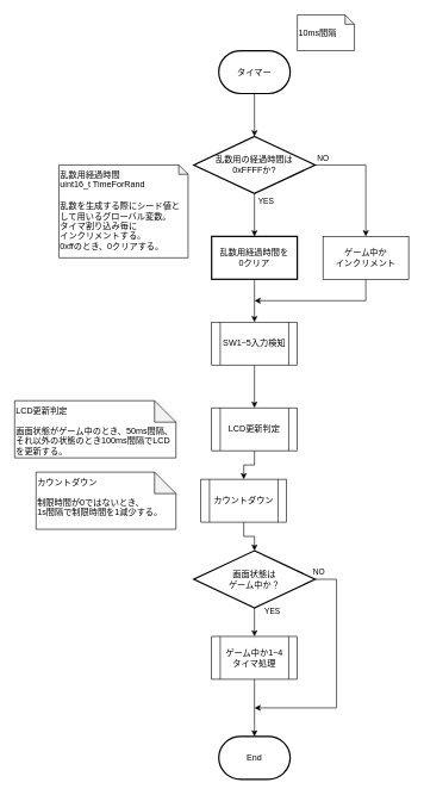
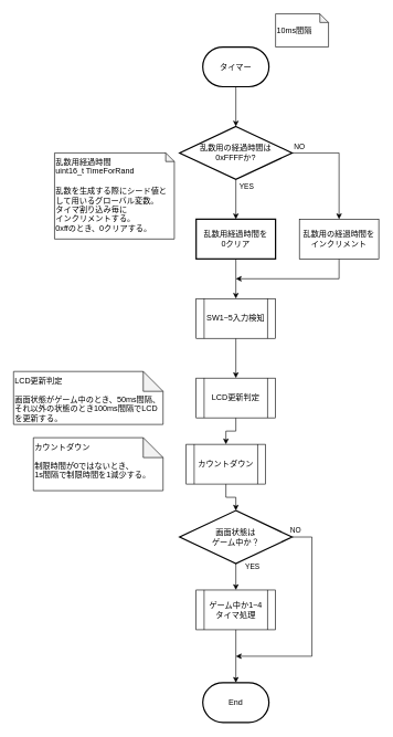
  <mxCell id="0" />
  <mxCell id="1" parent="0" />
  <mxCell id="2" style="edgeStyle=orthogonalEdgeStyle;rounded=0;orthogonalLoop=1;jettySize=auto;html=1;exitX=0.5;exitY=1;exitDx=0;exitDy=0;entryX=0.5;entryY=0;entryDx=0;entryDy=0;" parent="1" source="3" target="11" edge="1"><mxGeometry relative="1" as="geometry" /></mxCell>
  <mxCell id="3" value="SW1~5入力検知" style="shape=process;whiteSpace=wrap;html=1;backgroundOutline=1;" parent="1" vertex="1"><mxGeometry x="296" y="450" width="120" height="60" as="geometry" /></mxCell>
  <mxCell id="4" value="10ms間隔" style="shape=note;whiteSpace=wrap;html=1;backgroundOutline=1;darkOpacity=0.05;align=left;size=13;" parent="1" vertex="1"><mxGeometry x="416" y="20" width="80" height="50" as="geometry" /></mxCell>
  <mxCell id="5" value="End" style="strokeWidth=2;html=1;shape=mxgraph.flowchart.terminator;whiteSpace=wrap;" parent="1" vertex="1"><mxGeometry x="306" y="1030" width="100" height="60" as="geometry" /></mxCell>
  <mxCell id="6" value="カウントダウン&lt;br&gt;&lt;br&gt;制限時間が0ではないとき、&lt;br&gt;1s間隔で制限時間を1減少する。" style="shape=note;whiteSpace=wrap;html=1;backgroundOutline=1;darkOpacity=0.05;align=left;verticalAlign=top;" parent="1" vertex="1"><mxGeometry x="50" y="660" width="196" height="80" as="geometry" /></mxCell>
  <mxCell id="7" value="YES" style="edgeStyle=orthogonalEdgeStyle;rounded=0;orthogonalLoop=1;jettySize=auto;html=1;" parent="1" source="9" target="15" edge="1"><mxGeometry x="-0.75" y="25" relative="1" as="geometry"><mxPoint x="356" y="930" as="targetPoint" /><mxPoint as="offset" /></mxGeometry></mxCell>
  <mxCell id="8" value="NO" style="edgeStyle=orthogonalEdgeStyle;rounded=0;orthogonalLoop=1;jettySize=auto;html=1;exitX=1;exitY=0.5;exitDx=0;exitDy=0;" parent="1" source="9" edge="1"><mxGeometry x="-0.968" y="10" relative="1" as="geometry"><mxPoint x="356" y="990" as="targetPoint" /><Array as="points"><mxPoint x="471" y="810" /><mxPoint x="471" y="990" /><mxPoint x="356" y="990" /></Array><mxPoint as="offset" /></mxGeometry></mxCell>
  <mxCell id="9" value="画面状態は&lt;br&gt;ゲーム中か？" style="rhombus;whiteSpace=wrap;html=1;strokeWidth=2;" parent="1" vertex="1"><mxGeometry x="271" y="770" width="170" height="80" as="geometry" /></mxCell>
  <mxCell id="10" value="" style="edgeStyle=orthogonalEdgeStyle;rounded=0;orthogonalLoop=1;jettySize=auto;html=1;" parent="1" source="11" target="13" edge="1"><mxGeometry relative="1" as="geometry" /></mxCell>
  <mxCell id="11" value="LCD更新判定" style="shape=process;whiteSpace=wrap;html=1;backgroundOutline=1;" parent="1" vertex="1"><mxGeometry x="296" y="570" width="120" height="60" as="geometry" /></mxCell>
  <mxCell id="12" value="" style="edgeStyle=orthogonalEdgeStyle;rounded=0;orthogonalLoop=1;jettySize=auto;html=1;" parent="1" source="13" target="9" edge="1"><mxGeometry relative="1" as="geometry" /></mxCell>
  <mxCell id="13" value="カウントダウン" style="shape=process;whiteSpace=wrap;html=1;backgroundOutline=1;" parent="1" vertex="1"><mxGeometry x="281" y="670" width="120" height="60" as="geometry" /></mxCell>
  <mxCell id="14" value="LCD更新判定&lt;br&gt;&lt;br&gt;画面状態がゲーム中のとき、50ms間隔、それ以外の状態のとき100ms間隔でLCDを更新する。" style="shape=note;whiteSpace=wrap;html=1;backgroundOutline=1;darkOpacity=0.05;align=left;verticalAlign=top;" parent="1" vertex="1"><mxGeometry x="20" y="560" width="226" height="80" as="geometry" /></mxCell>
  <mxCell id="15" value="ゲーム中か1~4&lt;br&gt;タイマ処理" style="shape=process;whiteSpace=wrap;html=1;backgroundOutline=1;" parent="1" vertex="1"><mxGeometry x="296" y="890" width="120" height="60" as="geometry" /></mxCell>
  <mxCell id="16" value="" style="edgeStyle=orthogonalEdgeStyle;rounded=0;orthogonalLoop=1;jettySize=auto;html=1;exitX=0.5;exitY=1;exitDx=0;exitDy=0;" parent="1" source="15" target="5" edge="1"><mxGeometry relative="1" as="geometry"><mxPoint x="356" y="1250" as="sourcePoint" /></mxGeometry></mxCell>
  <mxCell id="17" value="乱数用経過時間&lt;br&gt;uint16_t TimeForRand&lt;br&gt;&lt;br&gt;乱数を生成する際にシード値として用いるグローバル変数。&lt;br&gt;タイマ割り込み毎に&lt;br&gt;インクリメントする。&lt;br&gt;0xffのとき、0クリアする。" style="shape=note;whiteSpace=wrap;html=1;backgroundOutline=1;darkOpacity=0.05;align=left;size=13;verticalAlign=top;" parent="1" vertex="1"><mxGeometry x="82" y="230" width="181" height="130" as="geometry" /></mxCell>
  <mxCell id="18" value="" style="edgeStyle=orthogonalEdgeStyle;rounded=0;orthogonalLoop=1;jettySize=auto;html=1;" parent="1" source="19" edge="1"><mxGeometry relative="1" as="geometry"><mxPoint x="356" y="420" as="targetPoint" /><Array as="points"><mxPoint x="512" y="420" /></Array></mxGeometry></mxCell>
- <mxCell id="19" value="ゲーム中か&lt;br&gt;インクリメント" style="rounded=0;whiteSpace=wrap;html=1;" parent="1" vertex="1"><mxGeometry x="452" y="330" width="120" height="60" as="geometry" /></mxCell>
+ <mxCell id="19" value="乱数用の経過時間を&lt;br&gt;インクリメント" style="rounded=0;whiteSpace=wrap;html=1;" parent="1" vertex="1"><mxGeometry x="452" y="330" width="120" height="60" as="geometry" /></mxCell>
  <mxCell id="20" value="" style="edgeStyle=orthogonalEdgeStyle;rounded=0;orthogonalLoop=1;jettySize=auto;html=1;" parent="1" source="21" target="24" edge="1"><mxGeometry relative="1" as="geometry" /></mxCell>
  <mxCell id="21" value="タイマー" style="strokeWidth=2;html=1;shape=mxgraph.flowchart.terminator;whiteSpace=wrap;" parent="1" vertex="1"><mxGeometry x="306" y="70" width="100" height="60" as="geometry" /></mxCell>
  <mxCell id="22" value="YES" style="edgeStyle=orthogonalEdgeStyle;rounded=0;orthogonalLoop=1;jettySize=auto;html=1;" parent="1" source="24" target="26" edge="1"><mxGeometry x="-0.667" y="16" relative="1" as="geometry"><mxPoint y="1" as="offset" /></mxGeometry></mxCell>
  <mxCell id="23" value="NO" style="edgeStyle=orthogonalEdgeStyle;rounded=0;orthogonalLoop=1;jettySize=auto;html=1;exitX=1;exitY=0.5;exitDx=0;exitDy=0;entryX=0.5;entryY=0;entryDx=0;entryDy=0;" parent="1" source="24" target="19" edge="1"><mxGeometry x="-0.871" y="10" relative="1" as="geometry"><mxPoint as="offset" /></mxGeometry></mxCell>
  <mxCell id="24" value="乱数用の経過時間は&lt;br&gt;0xFFFFか?" style="rhombus;whiteSpace=wrap;html=1;strokeWidth=2;" parent="1" vertex="1"><mxGeometry x="271" y="190" width="170" height="80" as="geometry" /></mxCell>
  <mxCell id="25" style="edgeStyle=orthogonalEdgeStyle;rounded=0;orthogonalLoop=1;jettySize=auto;html=1;entryX=0.5;entryY=0;entryDx=0;entryDy=0;" parent="1" source="26" target="3" edge="1"><mxGeometry relative="1" as="geometry" /></mxCell>
  <mxCell id="26" value="乱数用経過時間を&lt;br&gt;0クリア" style="whiteSpace=wrap;html=1;strokeWidth=2;" parent="1" vertex="1"><mxGeometry x="296" y="330" width="120" height="60" as="geometry" /></mxCell>
